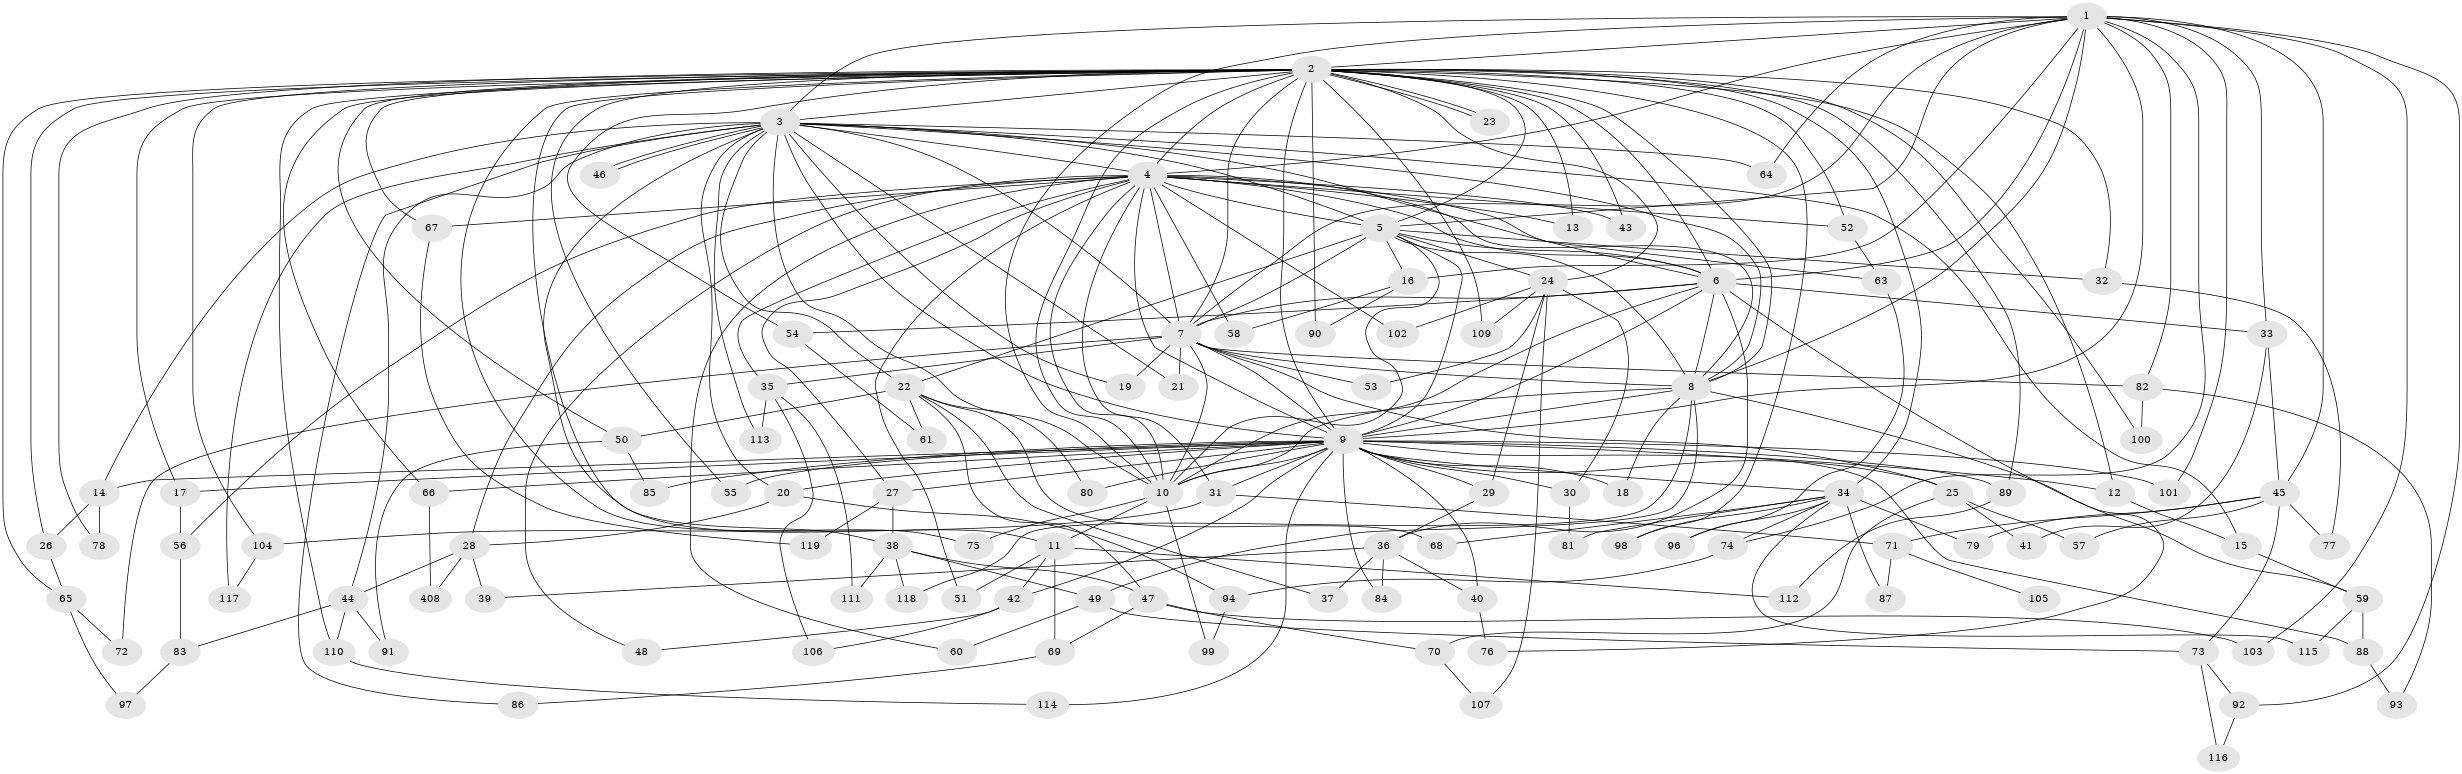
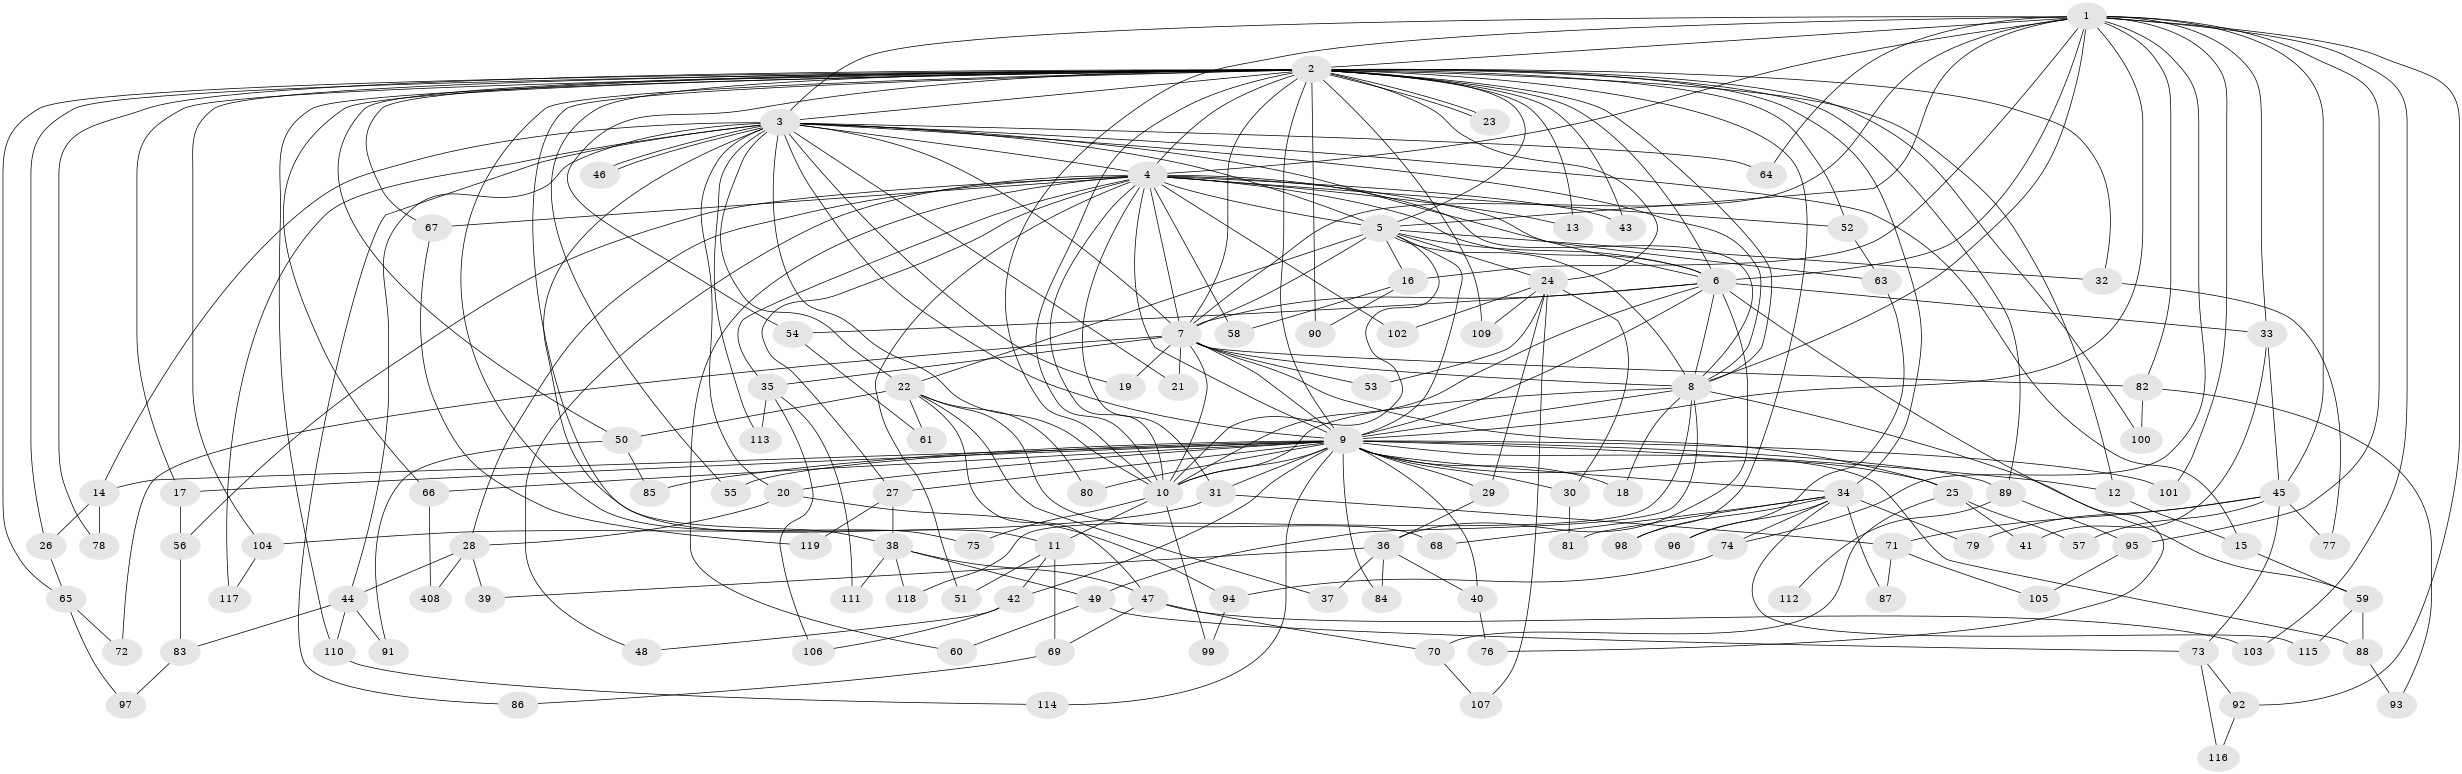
  graph {
    node [color=gray90 style=filled]
    1
    2
    3
    4
    5
    6
    7
    8
    9
    10
    16
    33
    45
    64
    74
    82
    92
+   95
    101
    103
    11
    12
    13
    17
    23
    24
    26
    32
    34
    43
    50
    52
    54
    55
    65
    66
    67
    75
    78
    89
    90
    98
    100
    104
    109
    110
    14
    15
    19
    20
    21
    22
    38
    44
    46
    86
    113
    117
    27
    28
    31
    35
    48
    51
    56
    58
    60
    63
    102
    36
    76
    25
    53
    72
    18
    49
    59
    118
    29
    30
    40
    42
    80
    84
    85
    88
    114
    99
    41
    57
    71
    77
    79
    73
    94
    93
    116
    105
    69
    112
    107
    68
    81
    87
    96
    115
    91
    61
    97
    n110 [label=408]
    119
    37
    47
    111
    83
    39
    106
    70
    1 -- 2
    1 -- 3
    1 -- 4
    1 -- 5
    1 -- 6
    1 -- 7
    1 -- 8
    1 -- 9
    1 -- 10
    1 -- 16
    1 -- 33
    1 -- 45
    1 -- 64
    1 -- 74
    1 -- 82
    1 -- 92
+   1 -- 95
    1 -- 101
    1 -- 103
    2 -- 3
    2 -- 4
    2 -- 5
    2 -- 6
    2 -- 7
    2 -- 8
    2 -- 9
    2 -- 10
    2 -- 11
    2 -- 12
    2 -- 13
    2 -- 17
    2 -- 23
    2 -- 23
    2 -- 24
    2 -- 26
    2 -- 32
    2 -- 34
    2 -- 43
    2 -- 50
    2 -- 52
    2 -- 54
    2 -- 55
    2 -- 65
    2 -- 66
    2 -- 67
    2 -- 75
    2 -- 78
    2 -- 89
    2 -- 90
    2 -- 98
    2 -- 100
    2 -- 104
    2 -- 109
    2 -- 110
    3 -- 4
    3 -- 5
    3 -- 6
    3 -- 7
    3 -- 8
    3 -- 9
    3 -- 10
    3 -- 64
    3 -- 14
    3 -- 15
    3 -- 19
    3 -- 20
    3 -- 21
    3 -- 22
    3 -- 38
    3 -- 44
    3 -- 46
    3 -- 46
    3 -- 86
    3 -- 113
    3 -- 117
    4 -- 5
    4 -- 6
    4 -- 7
    4 -- 8
    4 -- 9
    4 -- 10
    4 -- 13
    4 -- 43
    4 -- 52
    4 -- 67
    4 -- 27
    4 -- 28
    4 -- 31
    4 -- 35
    4 -- 48
    4 -- 51
    4 -- 56
    4 -- 58
    4 -- 60
    4 -- 63
    4 -- 102
    5 -- 6
    5 -- 7
    5 -- 8
    5 -- 9
    5 -- 10
    5 -- 16
    5 -- 24
    5 -- 32
    5 -- 22
    6 -- 7
    6 -- 8
    6 -- 9
    6 -- 10
    6 -- 33
    6 -- 54
    6 -- 36
    6 -- 76
    7 -- 8
    7 -- 9
    7 -- 10
    7 -- 82
    7 -- 19
    7 -- 21
    7 -- 35
    7 -- 25
    7 -- 53
    7 -- 72
    8 -- 9
    8 -- 10
    8 -- 18
    8 -- 49
    8 -- 59
    8 -- 118
    9 -- 10
    9 -- 101
    9 -- 12
    9 -- 17
    9 -- 34
    9 -- 55
    9 -- 66
    9 -- 89
    9 -- 14
    9 -- 20
    9 -- 27
    9 -- 31
    9 -- 25
    9 -- 18
    9 -- 29
    9 -- 30
    9 -- 40
    9 -- 42
    9 -- 80
    9 -- 84
    9 -- 85
    9 -- 88
    9 -- 114
    10 -- 11
    10 -- 75
    10 -- 99
    16 -- 90
    16 -- 58
    33 -- 45
    33 -- 41
    45 -- 57
    45 -- 71
    45 -- 77
    45 -- 79
    45 -- 73
    74 -- 94
    82 -- 100
    82 -- 93
    92 -- 116
+   95 -- 105
    11 -- 51
    11 -- 42
    11 -- 69
-   11 -- 112
    12 -- 15
    17 -- 56
    24 -- 109
    24 -- 102
    24 -- 53
    24 -- 29
    24 -- 30
    24 -- 107
    26 -- 65
    32 -- 77
    34 -- 74
    34 -- 98
    34 -- 79
    34 -- 68
    34 -- 81
    34 -- 87
    34 -- 96
    34 -- 115
    50 -- 85
    50 -- 91
    52 -- 63
    54 -- 61
    65 -- 72
    65 -- 97
    66 -- n110
    67 -- 119
+   89 -- 95
    89 -- 112
    104 -- 117
    110 -- 114
    14 -- 26
    14 -- 78
    15 -- 59
    20 -- 28
    20 -- 94
    22 -- 50
    22 -- 80
    22 -- 68
    22 -- 61
    22 -- 37
    22 -- 47
    38 -- 49
    38 -- 118
    38 -- 47
    38 -- 111
    44 -- 110
    44 -- 91
    44 -- 83
    27 -- 38
    27 -- 119
    28 -- 44
    28 -- n110
    28 -- 39
    31 -- 104
    31 -- 71
    35 -- 113
    35 -- 111
    35 -- 106
    56 -- 83
    63 -- 96
    36 -- 40
    36 -- 84
    36 -- 37
    36 -- 39
    25 -- 41
    25 -- 57
    25 -- 70
    49 -- 60
    49 -- 73
    59 -- 88
    59 -- 115
    29 -- 36
    30 -- 81
    40 -- 76
    42 -- 48
    42 -- 106
    88 -- 93
    71 -- 105
    71 -- 87
    73 -- 92
    73 -- 116
    94 -- 99
    69 -- 86
    47 -- 103
    47 -- 69
    47 -- 70
    83 -- 97
    70 -- 107
  }
